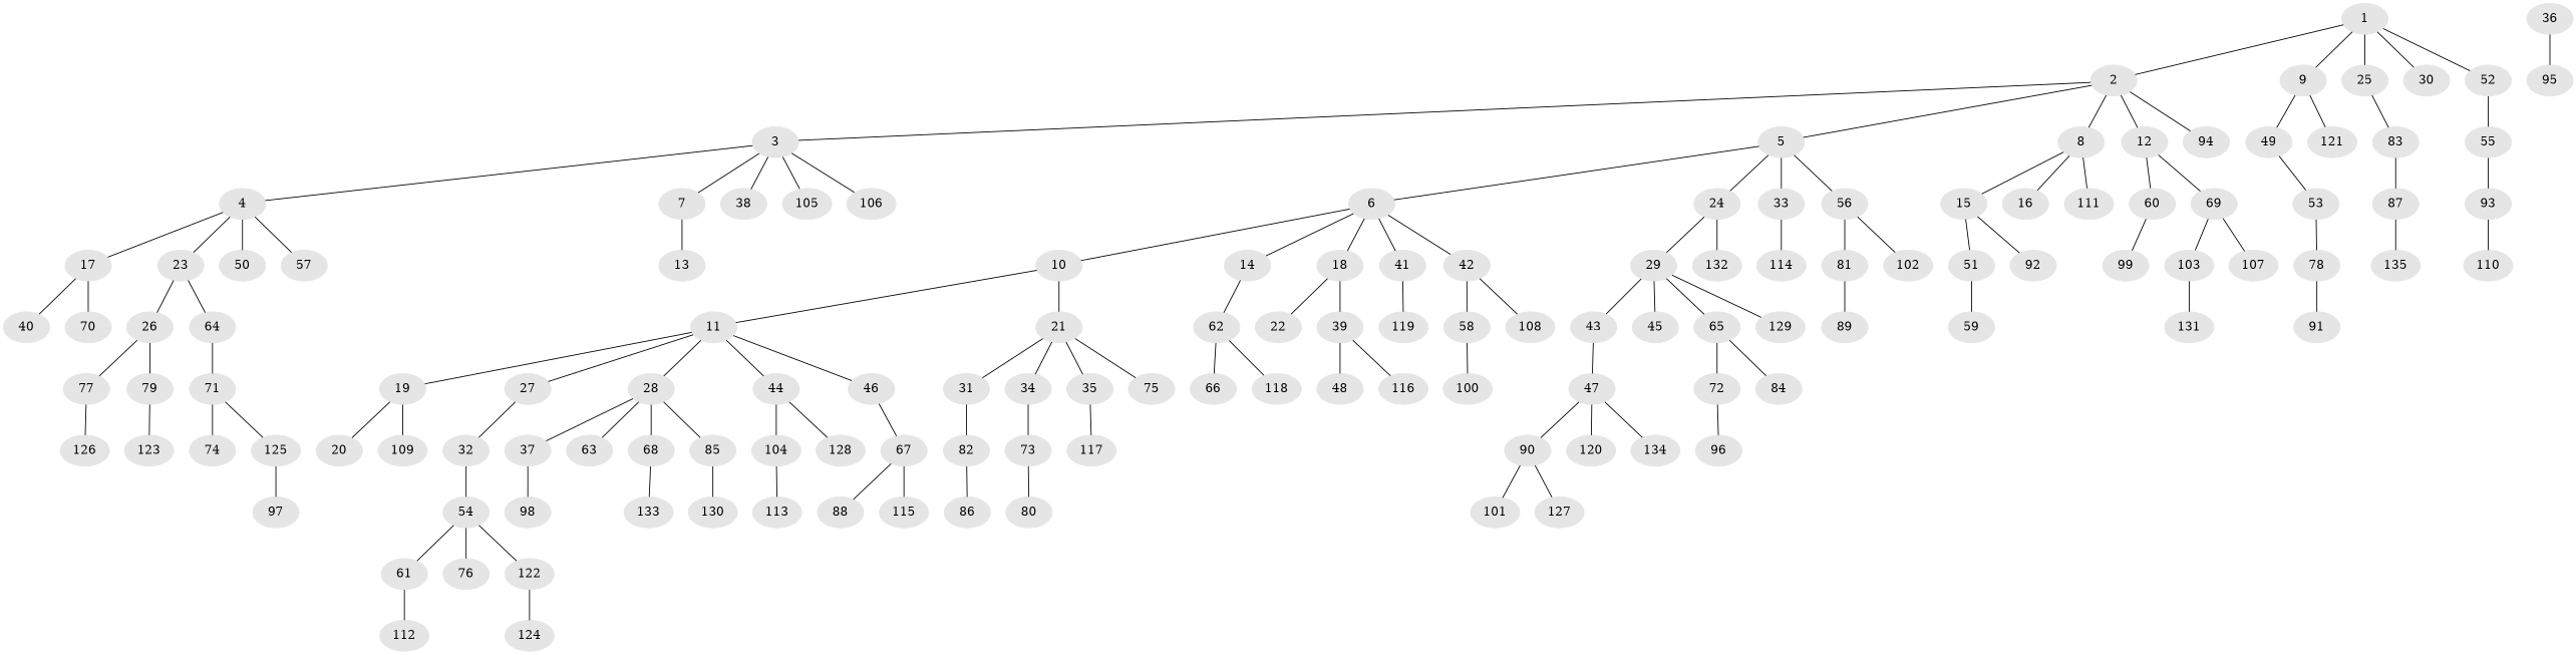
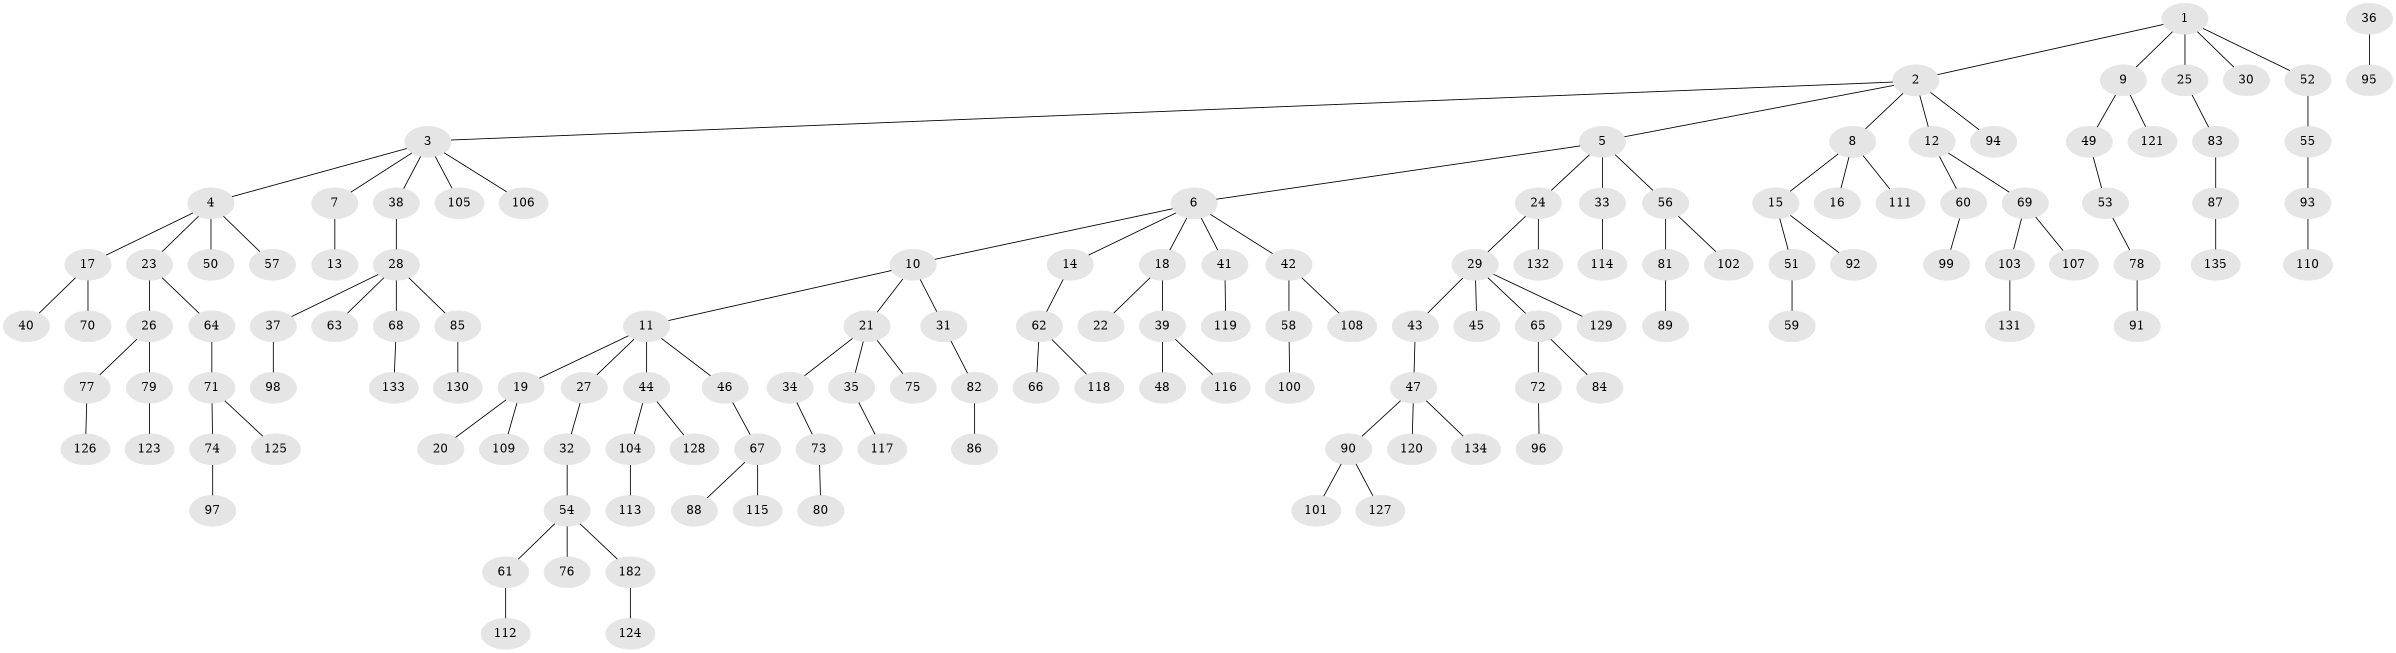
  graph {
    node [color=gray90 style=filled]
    1
    2
    9
    25
    30
    52
    3
    5
    8
    12
    94
    49
    121
    83
    36
    95
    55
    4
    7
    38
    105
    106
    6
    24
    33
    56
    15
    16
    111
    60
    69
    17
    23
    50
    57
    13
    40
    70
    26
    64
    10
    14
    18
    41
    42
    29
    132
    114
    81
    102
    11
    21
    31
    62
    22
    39
    119
    58
    108
    51
    92
    53
    19
    27
    28
    44
    46
    34
    35
    75
    82
    20
    109
    32
    37
    63
    68
    85
    104
    128
    67
    99
    103
    107
    66
    118
    59
    48
    116
    73
    117
    77
    79
    71
    43
    45
    65
    129
    87
    126
    123
    54
    98
    133
    130
    47
    72
    84
    86
    61
    76
-   122
+   122 [label=182]
    80
    100
    90
    120
    134
    113
    88
    115
    101
    127
    78
    93
    91
    112
    124
    110
    89
    74
    125
    96
    131
    97
    135
    1 -- 2
    1 -- 9
    1 -- 25
    1 -- 30
    1 -- 52
    2 -- 3
    2 -- 5
    2 -- 8
    2 -- 12
    2 -- 94
    9 -- 49
    9 -- 121
    25 -- 83
    52 -- 55
    3 -- 4
    3 -- 7
    3 -- 38
    3 -- 105
    3 -- 106
    5 -- 6
    5 -- 24
    5 -- 33
    5 -- 56
    8 -- 15
    8 -- 16
    8 -- 111
    12 -- 60
    12 -- 69
    49 -- 53
    83 -- 87
    36 -- 95
    55 -- 93
    4 -- 17
    4 -- 23
    4 -- 50
    4 -- 57
    7 -- 13
    6 -- 10
    6 -- 14
    6 -- 18
    6 -- 41
    6 -- 42
    24 -- 29
    24 -- 132
    33 -- 114
    56 -- 81
    56 -- 102
    15 -- 51
    15 -- 92
    60 -- 99
    69 -- 103
    69 -- 107
    17 -- 40
    17 -- 70
    23 -- 26
    23 -- 64
    26 -- 77
    26 -- 79
    64 -- 71
    10 -- 11
    10 -- 21
-   21 -- 31
+   10 -- 31
    14 -- 62
    18 -- 22
    18 -- 39
    41 -- 119
    42 -- 58
    42 -- 108
    29 -- 43
    29 -- 45
    29 -- 65
    29 -- 129
    81 -- 89
    11 -- 19
    11 -- 27
-   11 -- 28
+   38 -- 28
    11 -- 44
    11 -- 46
    21 -- 34
    21 -- 35
    21 -- 75
    31 -- 82
    62 -- 66
    62 -- 118
    39 -- 48
    39 -- 116
    58 -- 100
    51 -- 59
    53 -- 78
    19 -- 20
    19 -- 109
    27 -- 32
    28 -- 37
    28 -- 63
    28 -- 68
    28 -- 85
    44 -- 104
    44 -- 128
    46 -- 67
    34 -- 73
    35 -- 117
    82 -- 86
    32 -- 54
    37 -- 98
    68 -- 133
    85 -- 130
    104 -- 113
    67 -- 88
    67 -- 115
    103 -- 131
    73 -- 80
    77 -- 126
    79 -- 123
    71 -- 74
    71 -- 125
    43 -- 47
    65 -- 72
    65 -- 84
    87 -- 135
    54 -- 61
    54 -- 76
    54 -- 122
    47 -- 90
    47 -- 120
    47 -- 134
    72 -- 96
    61 -- 112
    122 -- 124
    90 -- 101
    90 -- 127
    78 -- 91
    93 -- 110
-   125 -- 97
+   74 -- 97
  }
